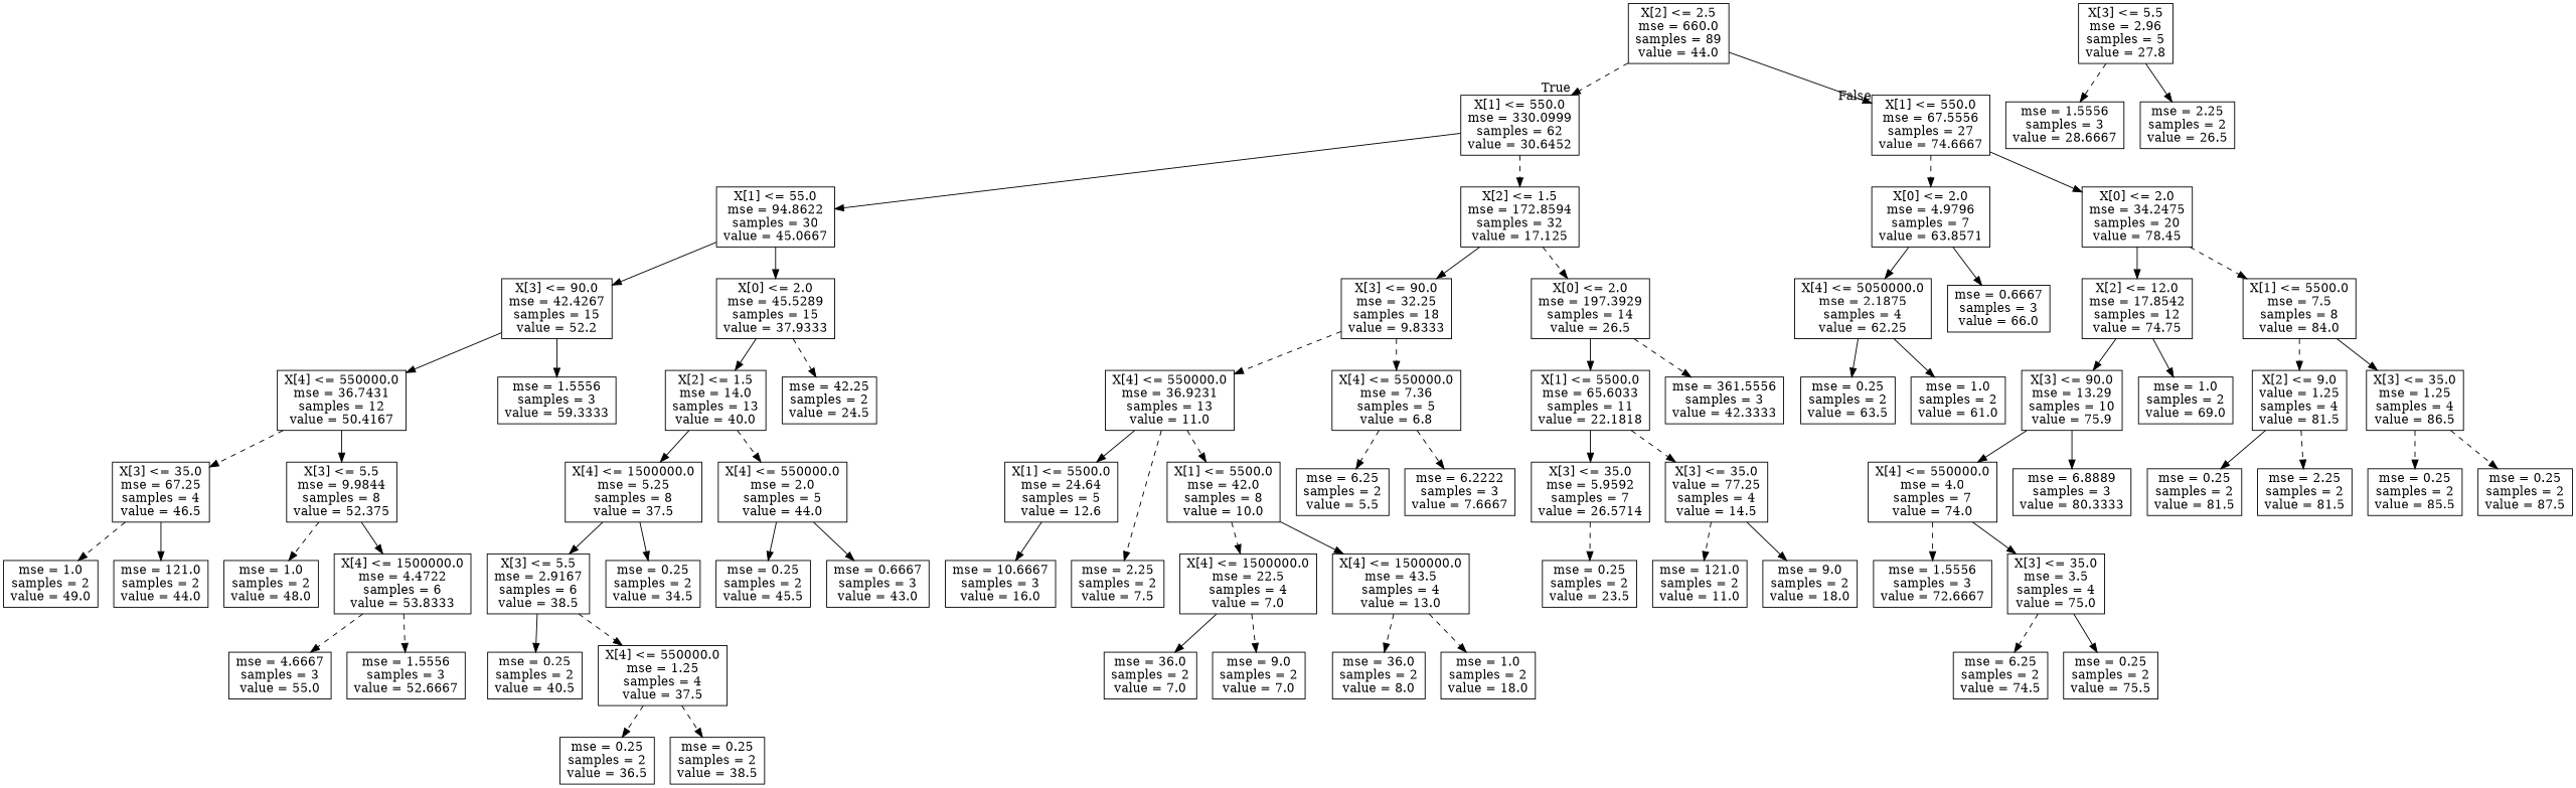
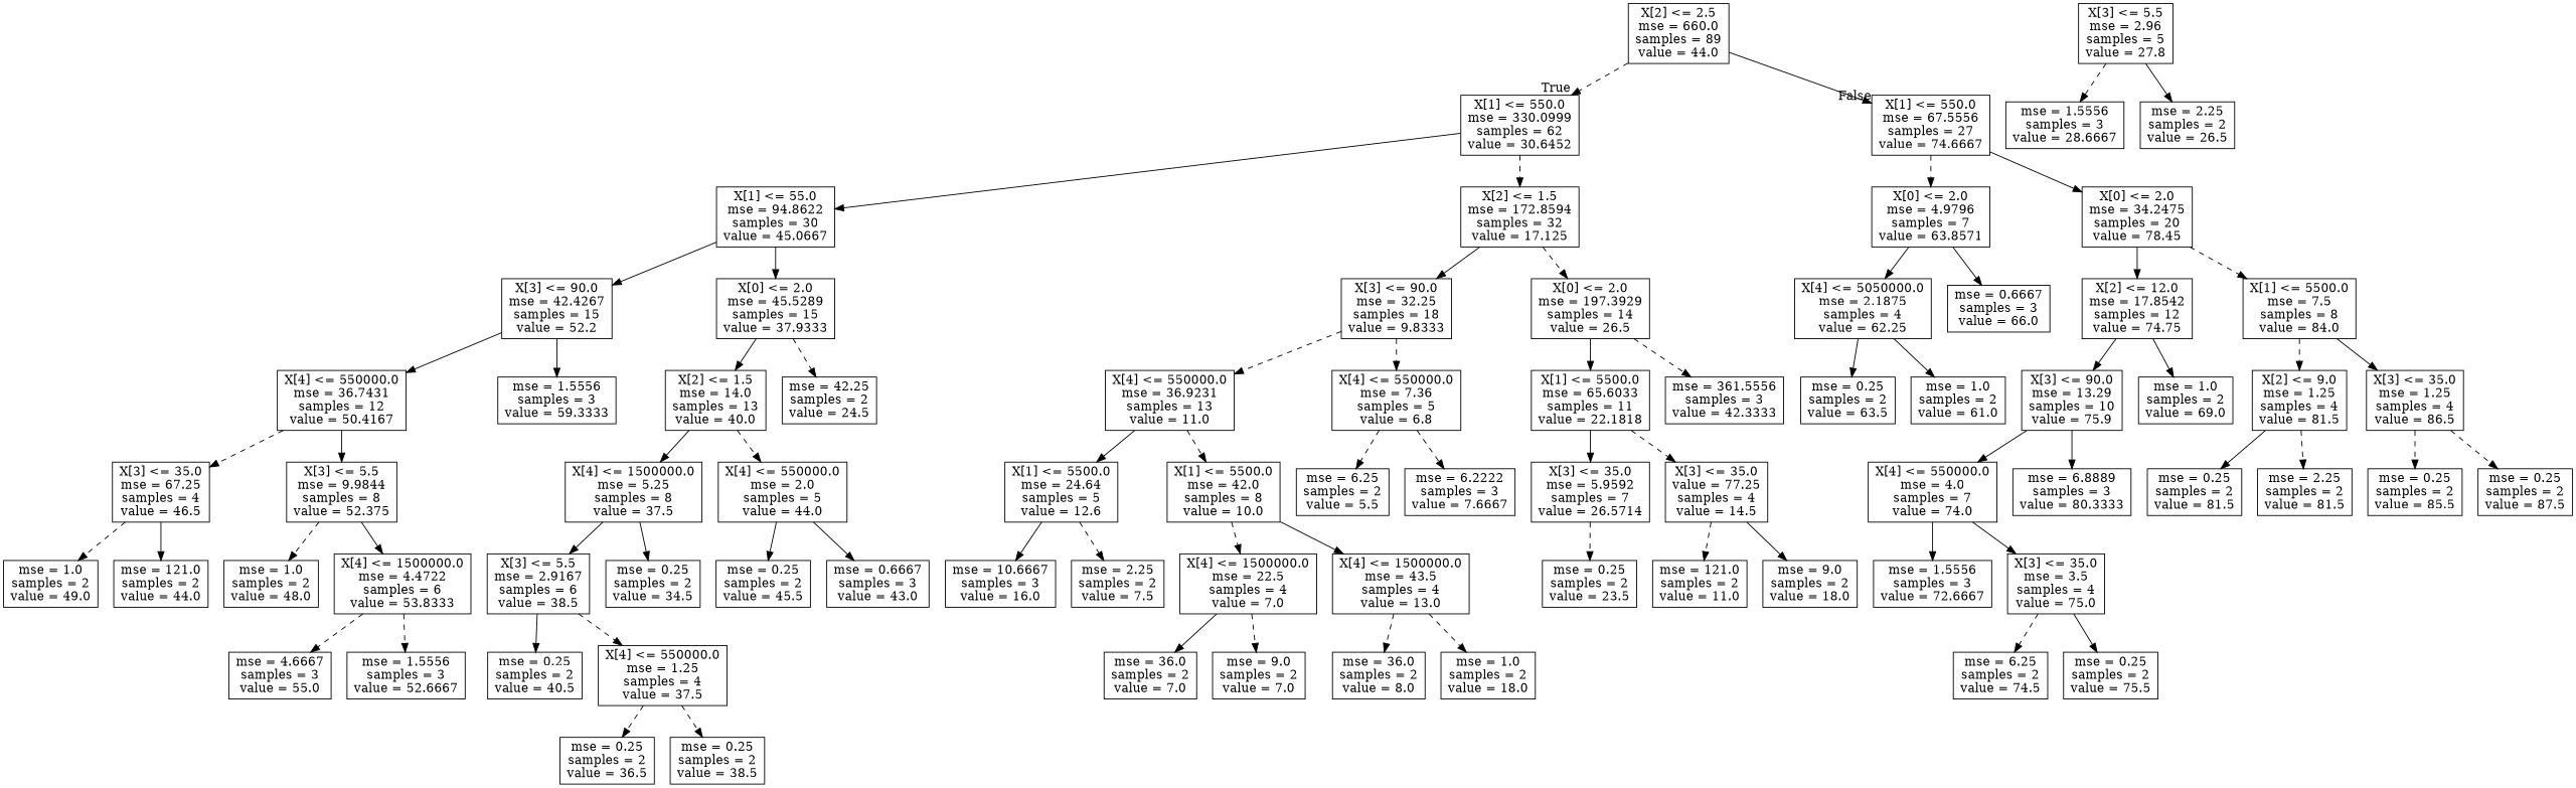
  digraph {
    node [shape=box]
    edge [style=solid]
    n1 [label="X[2] <= 2.5\nmse = 660.0\nsamples = 89\nvalue = 44.0"]
    n2 [label="X[1] <= 550.0\nmse = 330.0999\nsamples = 62\nvalue = 30.6452"]
    n3 [label="X[1] <= 550.0\nmse = 67.5556\nsamples = 27\nvalue = 74.6667"]
    n4 [label="X[1] <= 55.0\nmse = 94.8622\nsamples = 30\nvalue = 45.0667"]
    n5 [label="X[2] <= 1.5\nmse = 172.8594\nsamples = 32\nvalue = 17.125"]
    n6 [label="X[0] <= 2.0\nmse = 4.9796\nsamples = 7\nvalue = 63.8571"]
    n7 [label="X[0] <= 2.0\nmse = 34.2475\nsamples = 20\nvalue = 78.45"]
    n8 [label="X[3] <= 90.0\nmse = 42.4267\nsamples = 15\nvalue = 52.2"]
    n9 [label="X[0] <= 2.0\nmse = 45.5289\nsamples = 15\nvalue = 37.9333"]
    n10 [label="X[3] <= 90.0\nmse = 32.25\nsamples = 18\nvalue = 9.8333"]
    n11 [label="X[0] <= 2.0\nmse = 197.3929\nsamples = 14\nvalue = 26.5"]
    n12 [label="X[4] <= 550000.0\nmse = 36.7431\nsamples = 12\nvalue = 50.4167"]
    n13 [label="mse = 1.5556\nsamples = 3\nvalue = 59.3333"]
    n14 [label="X[2] <= 1.5\nmse = 14.0\nsamples = 13\nvalue = 40.0"]
    n15 [label="mse = 42.25\nsamples = 2\nvalue = 24.5"]
    n16 [label="X[3] <= 35.0\nmse = 67.25\nsamples = 4\nvalue = 46.5"]
    n17 [label="X[3] <= 5.5\nmse = 9.9844\nsamples = 8\nvalue = 52.375"]
    n18 [label="mse = 1.0\nsamples = 2\nvalue = 49.0"]
    n19 [label="mse = 121.0\nsamples = 2\nvalue = 44.0"]
    n20 [label="mse = 1.0\nsamples = 2\nvalue = 48.0"]
    n21 [label="X[4] <= 1500000.0\nmse = 4.4722\nsamples = 6\nvalue = 53.8333"]
    n22 [label="mse = 4.6667\nsamples = 3\nvalue = 55.0"]
    n23 [label="mse = 1.5556\nsamples = 3\nvalue = 52.6667"]
    n24 [label="X[4] <= 1500000.0\nmse = 5.25\nsamples = 8\nvalue = 37.5"]
    n25 [label="X[4] <= 550000.0\nmse = 2.0\nsamples = 5\nvalue = 44.0"]
    n26 [label="X[3] <= 5.5\nmse = 2.9167\nsamples = 6\nvalue = 38.5"]
    n27 [label="mse = 0.25\nsamples = 2\nvalue = 34.5"]
    n28 [label="mse = 0.25\nsamples = 2\nvalue = 45.5"]
    n29 [label="mse = 0.6667\nsamples = 3\nvalue = 43.0"]
    n30 [label="mse = 0.25\nsamples = 2\nvalue = 40.5"]
    n31 [label="X[4] <= 550000.0\nmse = 1.25\nsamples = 4\nvalue = 37.5"]
    n32 [label="mse = 0.25\nsamples = 2\nvalue = 36.5"]
    n33 [label="mse = 0.25\nsamples = 2\nvalue = 38.5"]
    n34 [label="X[4] <= 550000.0\nmse = 36.9231\nsamples = 13\nvalue = 11.0"]
    n35 [label="X[4] <= 550000.0\nmse = 7.36\nsamples = 5\nvalue = 6.8"]
    n36 [label="X[1] <= 5500.0\nmse = 65.6033\nsamples = 11\nvalue = 22.1818"]
    n37 [label="mse = 361.5556\nsamples = 3\nvalue = 42.3333"]
    n38 [label="X[1] <= 5500.0\nmse = 24.64\nsamples = 5\nvalue = 12.6"]
    n39 [label="X[1] <= 5500.0\nmse = 42.0\nsamples = 8\nvalue = 10.0"]
    n40 [label="mse = 6.25\nsamples = 2\nvalue = 5.5"]
    n41 [label="mse = 6.2222\nsamples = 3\nvalue = 7.6667"]
    n42 [label="mse = 10.6667\nsamples = 3\nvalue = 16.0"]
    n43 [label="mse = 2.25\nsamples = 2\nvalue = 7.5"]
    n44 [label="X[4] <= 1500000.0\nmse = 22.5\nsamples = 4\nvalue = 7.0"]
    n45 [label="X[4] <= 1500000.0\nmse = 43.5\nsamples = 4\nvalue = 13.0"]
    n46 [label="mse = 36.0\nsamples = 2\nvalue = 7.0"]
    n47 [label="mse = 9.0\nsamples = 2\nvalue = 7.0"]
    n48 [label="mse = 36.0\nsamples = 2\nvalue = 8.0"]
    n49 [label="mse = 1.0\nsamples = 2\nvalue = 18.0"]
    n50 [label="X[3] <= 35.0\nmse = 5.9592\nsamples = 7\nvalue = 26.5714"]
    n51 [label="X[3] <= 35.0\nvalue = 77.25\nsamples = 4\nvalue = 14.5"]
    n52 [label="mse = 0.25\nsamples = 2\nvalue = 23.5"]
    n53 [label="mse = 121.0\nsamples = 2\nvalue = 11.0"]
    n54 [label="mse = 9.0\nsamples = 2\nvalue = 18.0"]
    n55 [label="X[3] <= 5.5\nmse = 2.96\nsamples = 5\nvalue = 27.8"]
    n56 [label="mse = 1.5556\nsamples = 3\nvalue = 28.6667"]
    n57 [label="mse = 2.25\nsamples = 2\nvalue = 26.5"]
    n58 [label="X[4] <= 5050000.0\nmse = 2.1875\nsamples = 4\nvalue = 62.25"]
    n59 [label="mse = 0.6667\nsamples = 3\nvalue = 66.0"]
    n60 [label="X[2] <= 12.0\nmse = 17.8542\nsamples = 12\nvalue = 74.75"]
    n61 [label="X[1] <= 5500.0\nmse = 7.5\nsamples = 8\nvalue = 84.0"]
    n62 [label="mse = 0.25\nsamples = 2\nvalue = 63.5"]
    n63 [label="mse = 1.0\nsamples = 2\nvalue = 61.0"]
    n64 [label="X[3] <= 90.0\nmse = 13.29\nsamples = 10\nvalue = 75.9"]
    n65 [label="mse = 1.0\nsamples = 2\nvalue = 69.0"]
-   n66 [label="X[2] <= 9.0\nvalue = 1.25\nsamples = 4\nvalue = 81.5"]
+   n66 [label="X[2] <= 9.0\nmse = 1.25\nsamples = 4\nvalue = 81.5"]
    n67 [label="X[3] <= 35.0\nmse = 1.25\nsamples = 4\nvalue = 86.5"]
    n68 [label="X[4] <= 550000.0\nmse = 4.0\nsamples = 7\nvalue = 74.0"]
    n69 [label="mse = 6.8889\nsamples = 3\nvalue = 80.3333"]
    n70 [label="mse = 1.5556\nsamples = 3\nvalue = 72.6667"]
    n71 [label="X[3] <= 35.0\nmse = 3.5\nsamples = 4\nvalue = 75.0"]
    n72 [label="mse = 6.25\nsamples = 2\nvalue = 74.5"]
    n73 [label="mse = 0.25\nsamples = 2\nvalue = 75.5"]
    n74 [label="mse = 0.25\nsamples = 2\nvalue = 81.5"]
    n75 [label="mse = 2.25\nsamples = 2\nvalue = 81.5"]
    n76 [label="mse = 0.25\nsamples = 2\nvalue = 85.5"]
    n77 [label="mse = 0.25\nsamples = 2\nvalue = 87.5"]
    n1 -> n2 [headlabel=True labelangle=45 labeldistance=2.5 style=dashed]
    n1 -> n3 [headlabel=False labelangle=-45 labeldistance=2.5]
    n2 -> n4
    n2 -> n5 [style=dashed]
    n3 -> n6 [style=dashed]
    n3 -> n7
    n4 -> n8
    n4 -> n9
    n5 -> n10
    n5 -> n11 [style=dashed]
    n6 -> n58
    n6 -> n59
    n7 -> n60
    n7 -> n61 [style=dashed]
    n8 -> n12
    n8 -> n13
    n9 -> n14
    n9 -> n15 [style=dashed]
    n10 -> n34 [style=dashed]
    n10 -> n35 [style=dashed]
    n11 -> n36
    n11 -> n37 [style=dashed]
    n12 -> n16 [style=dashed]
    n12 -> n17
    n14 -> n24
    n14 -> n25 [style=dashed]
    n16 -> n18 [style=dashed]
    n16 -> n19
    n17 -> n20 [style=dashed]
    n17 -> n21
    n21 -> n22 [style=dashed]
    n21 -> n23 [style=dashed]
    n24 -> n26
    n24 -> n27
    n25 -> n28
    n25 -> n29
    n26 -> n30
    n26 -> n31 [style=dashed]
    n31 -> n32 [style=dashed]
    n31 -> n33 [style=dashed]
    n34 -> n38
    n34 -> n39 [style=dashed]
    n35 -> n40 [style=dashed]
    n35 -> n41 [style=dashed]
    n36 -> n50
    n36 -> n51 [style=dashed]
    n38 -> n42
-   n34 -> n43 [style=dashed]
+   n38 -> n43 [style=dashed]
    n39 -> n44 [style=dashed]
    n39 -> n45
    n44 -> n46
    n44 -> n47 [style=dashed]
    n45 -> n48 [style=dashed]
    n45 -> n49 [style=dashed]
    n50 -> n52 [style=dashed]
    n51 -> n53 [style=dashed]
    n51 -> n54
    n55 -> n56 [style=dashed]
    n55 -> n57
    n58 -> n62
    n58 -> n63
    n60 -> n64
    n60 -> n65
    n61 -> n66 [style=dashed]
    n61 -> n67
    n64 -> n68
    n64 -> n69
    n66 -> n74
    n66 -> n75 [style=dashed]
    n67 -> n76 [style=dashed]
    n67 -> n77 [style=dashed]
-   n68 -> n70 [style=dashed]
+   n68 -> n70
    n68 -> n71
    n71 -> n72 [style=dashed]
    n71 -> n73
  }
